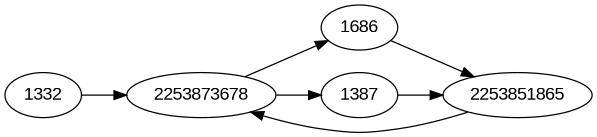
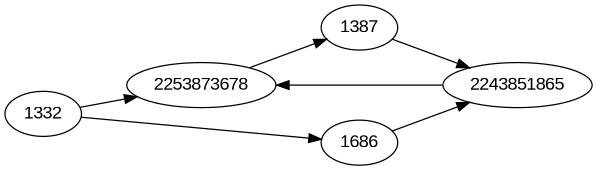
  strict digraph {
    fontname="Liberation Sans"
    rankdir=LR
    node [fontname="Liberation Sans"]
    edge [fontname="Liberation Sans"]
    n1 [label=1332]
    2253873678
    n3 [label=1686]
    1387
-   2253851865
+   2253851865 [label=2243851865]
    n1 -> 2253873678
-   2253873678 -> n3
+   n1 -> n3
    2253873678 -> 1387
    n3 -> 2253851865
    1387 -> 2253851865
    2253851865 -> 2253873678
  }
